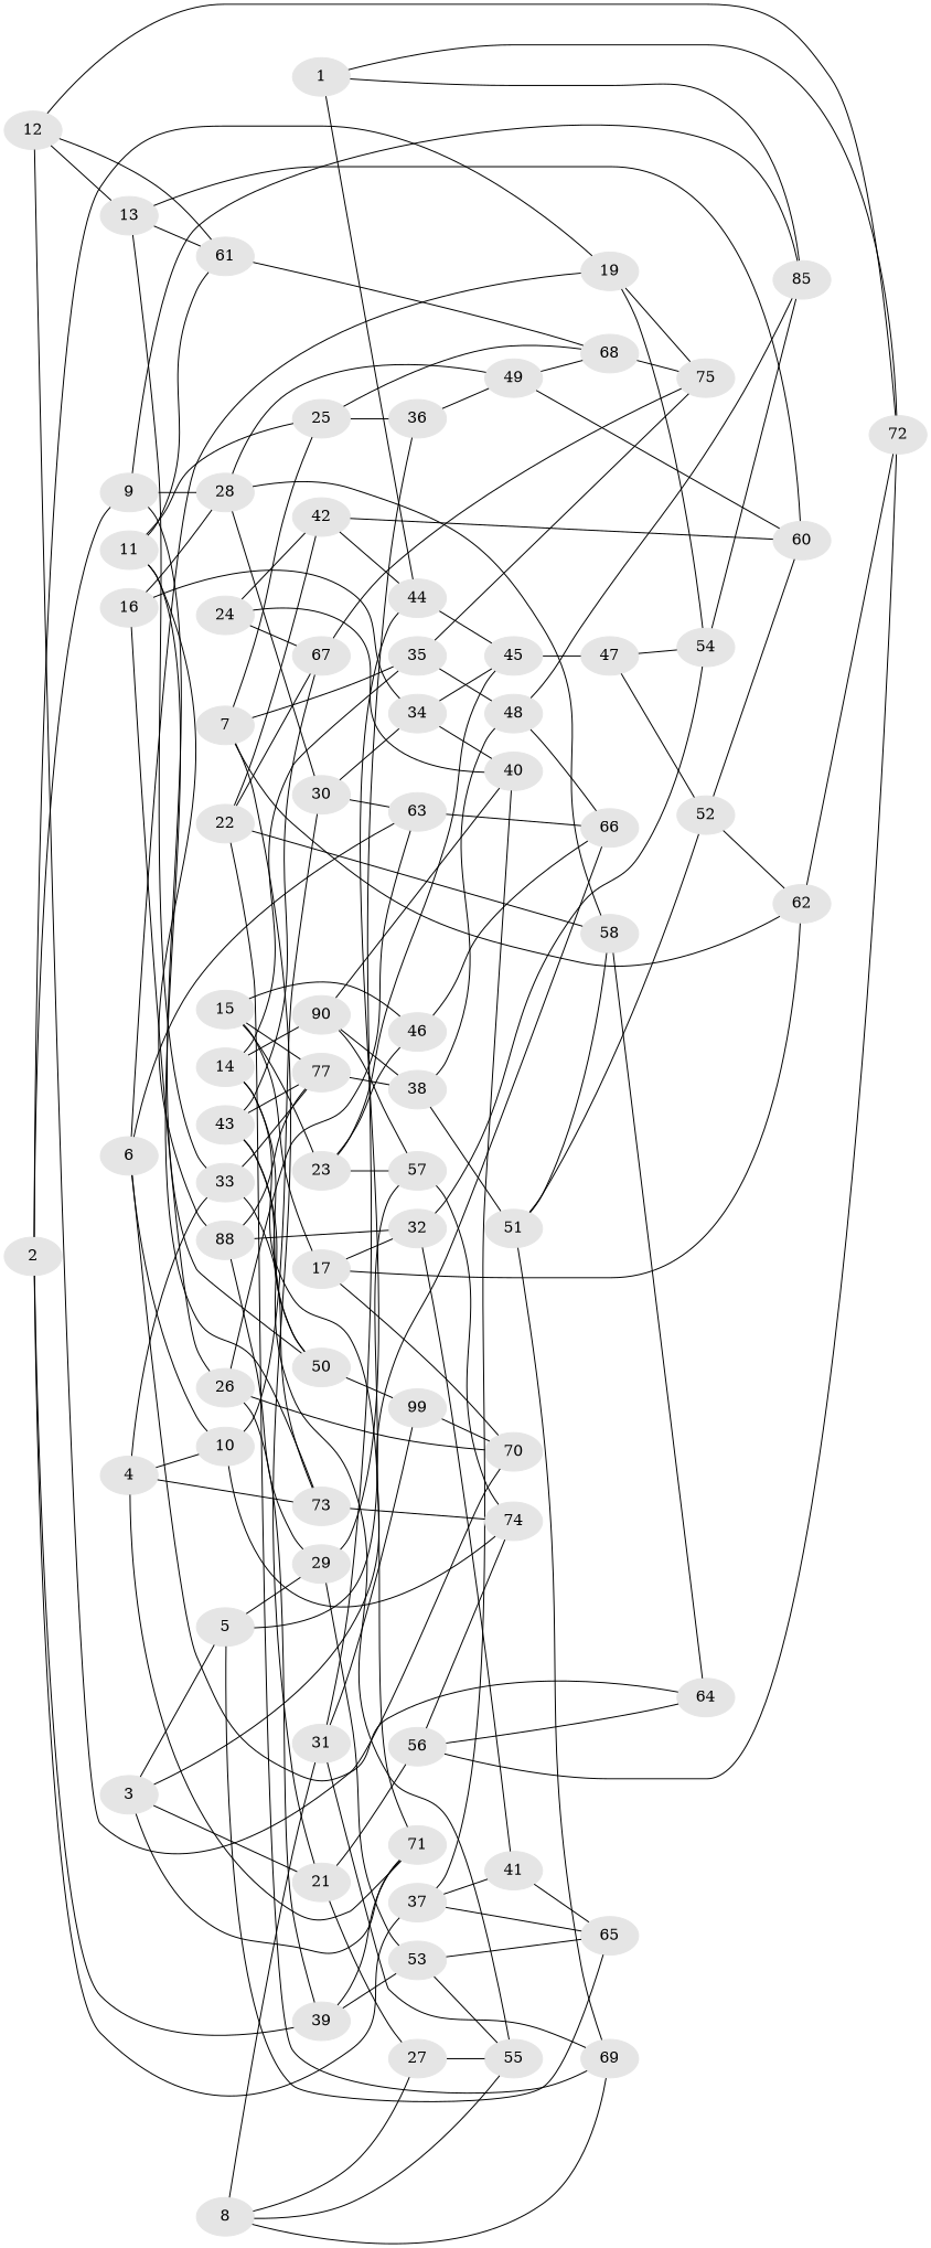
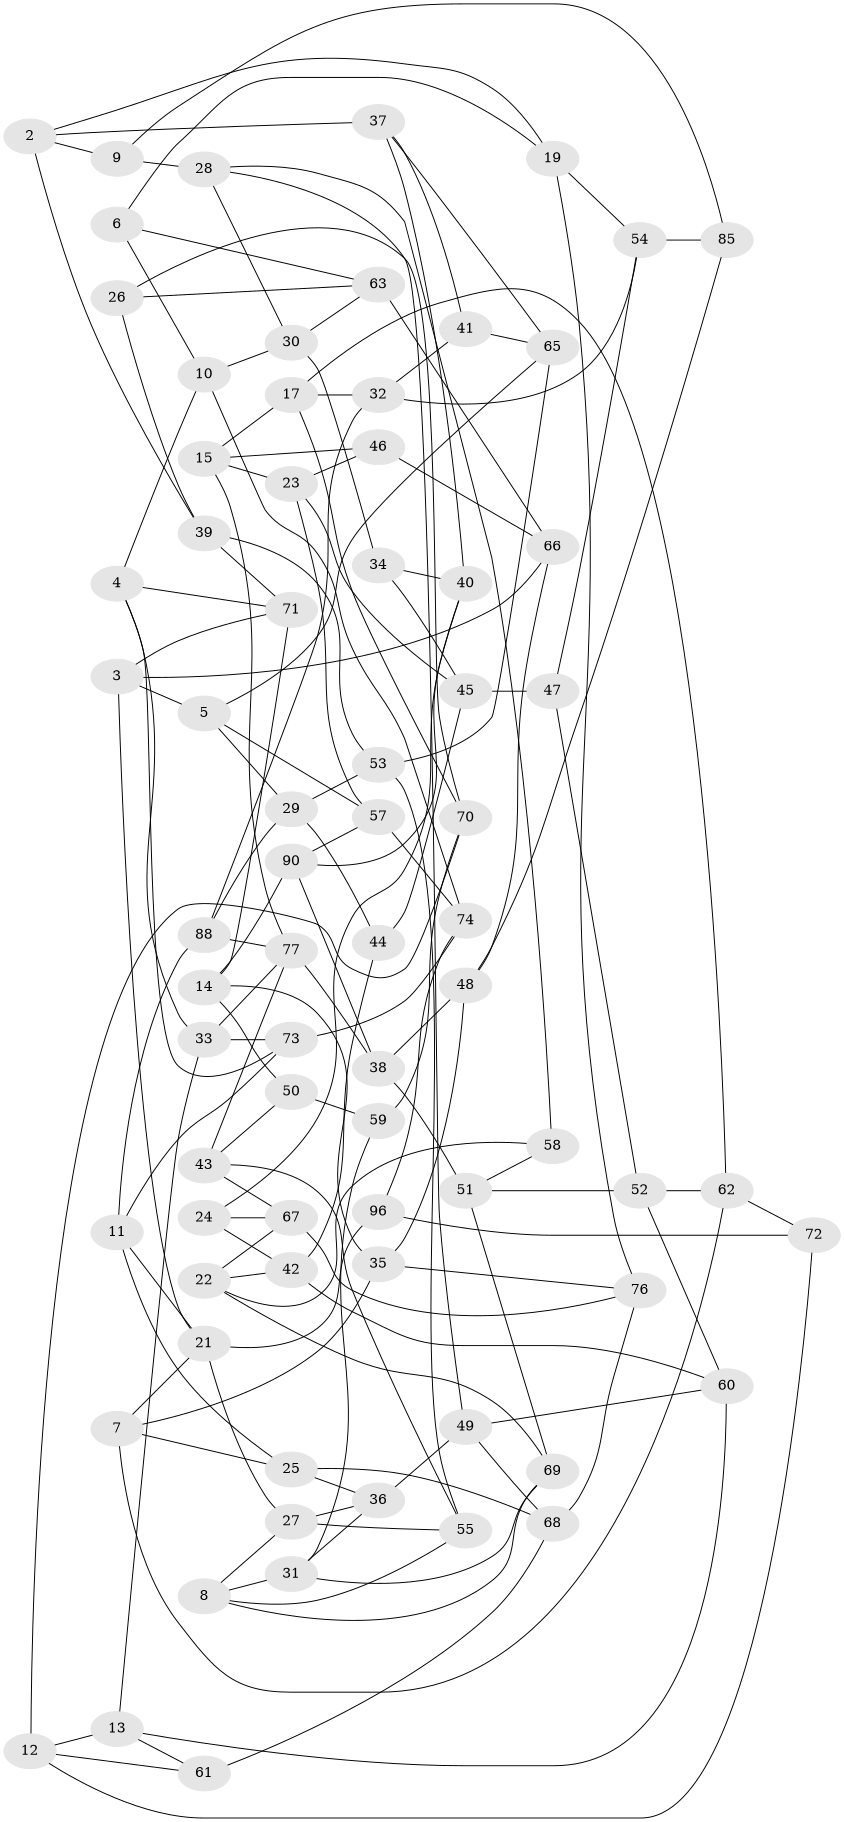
  graph {
    rankdir=LR
    node [color=gray90 style=filled]
-   1
    44
    72
    n4 [label=85]
    45
-   59 [label=99]
+   59
    70
    2
    9
    19
    37
    39
    50
    28
    54
-   76 [label=75]
+   76
    65
    40
    41
    71
    53
    3
    5
    21
    66
    29
    57
    27
-   56
+   56 [label=96]
    4
    10
    33
    73
    30
    74
    77
    6
    63
-   64
    7
    25
    35
    62
    36
    68
    48
    8
    31
    55
    69
-   16
    26
    34
    11
    n55 [label=88]
    61
    32
    12
    13
    60
    14
    n62 [label=90]
    38
    15
    17
    23
    46
    58
    49
    51
    22
    42
    67
    47
    24
    52
    43
-   1 -- 44
-   1 -- 72
-   1 -- n4
    44 -- 45
    45 -- 47
    59 -- 70
    2 -- 9
    2 -- 19
    2 -- 37
    2 -- 39
    9 -- n4
-   9 -- 50
    9 -- 28
    19 -- 54
    19 -- 76
    37 -- 65
    37 -- 40
    37 -- 41
    39 -- 71
    39 -- 53
    50 -- 59
    28 -- 30
    28 -- 58
    28 -- 49
    54 -- n4
    41 -- 65
    53 -- 65
    53 -- 55
    3 -- 71
    3 -- 5
    3 -- 21
    3 -- 66
    5 -- 65
    5 -- 29
    5 -- 57
    21 -- 27
    21 -- 56
    29 -- 44
    29 -- 53
    57 -- 74
+   27 -- 36
    27 -- 55
    56 -- 72
    56 -- 74
-   56 -- 64
    4 -- 71
    4 -- 10
    4 -- 33
    4 -- 73
    10 -- 30
    10 -- 74
    33 -- 73
    33 -- 77
    73 -- 74
    30 -- 63
    30 -- 34
    77 -- 38
    6 -- 19
    6 -- 10
    6 -- 63
-   6 -- 64
    63 -- 66
    7 -- 21
    7 -- 25
    7 -- 35
    7 -- 62
    25 -- 36
    25 -- 68
    35 -- 76
    35 -- 48
    62 -- 72
    36 -- 49
    68 -- 76
    48 -- n4
    48 -- 66
    8 -- 27
    8 -- 31
    8 -- 55
    8 -- 69
    31 -- 59
    31 -- 36
    31 -- 69
-   16 -- 28
-   16 -- 26
-   16 -- 34
    26 -- 70
    26 -- 39
    26 -- 63
    34 -- 45
    34 -- 40
    11 -- 73
    11 -- 25
    11 -- n55
-   11 -- 61
+   11 -- 21
    n55 -- 29
    n55 -- 77
    n55 -- 32
    61 -- 68
    32 -- 54
    32 -- 41
    12 -- 72
    12 -- 70
    12 -- 61
    12 -- 13
    13 -- 33
    13 -- 61
    13 -- 60
    14 -- 50
    14 -- 71
    14 -- 35
    14 -- n62
    n62 -- 40
    n62 -- 57
    n62 -- 38
    38 -- 48
    38 -- 51
    15 -- 77
    15 -- 17
    15 -- 23
    15 -- 46
    17 -- 70
    17 -- 62
    17 -- 32
    23 -- 45
    23 -- 57
    23 -- 46
    46 -- 66
-   58 -- 64
    49 -- 68
    49 -- 60
    51 -- 69
    51 -- 58
    51 -- 52
    22 -- 69
    22 -- 58
    22 -- 42
    22 -- 67
    42 -- 44
    42 -- 60
    67 -- 76
    47 -- 54
    47 -- 52
    24 -- 40
    24 -- 42
    24 -- 67
    52 -- 62
    52 -- 60
    43 -- 50
    43 -- 77
    43 -- 55
    43 -- 67
  }
